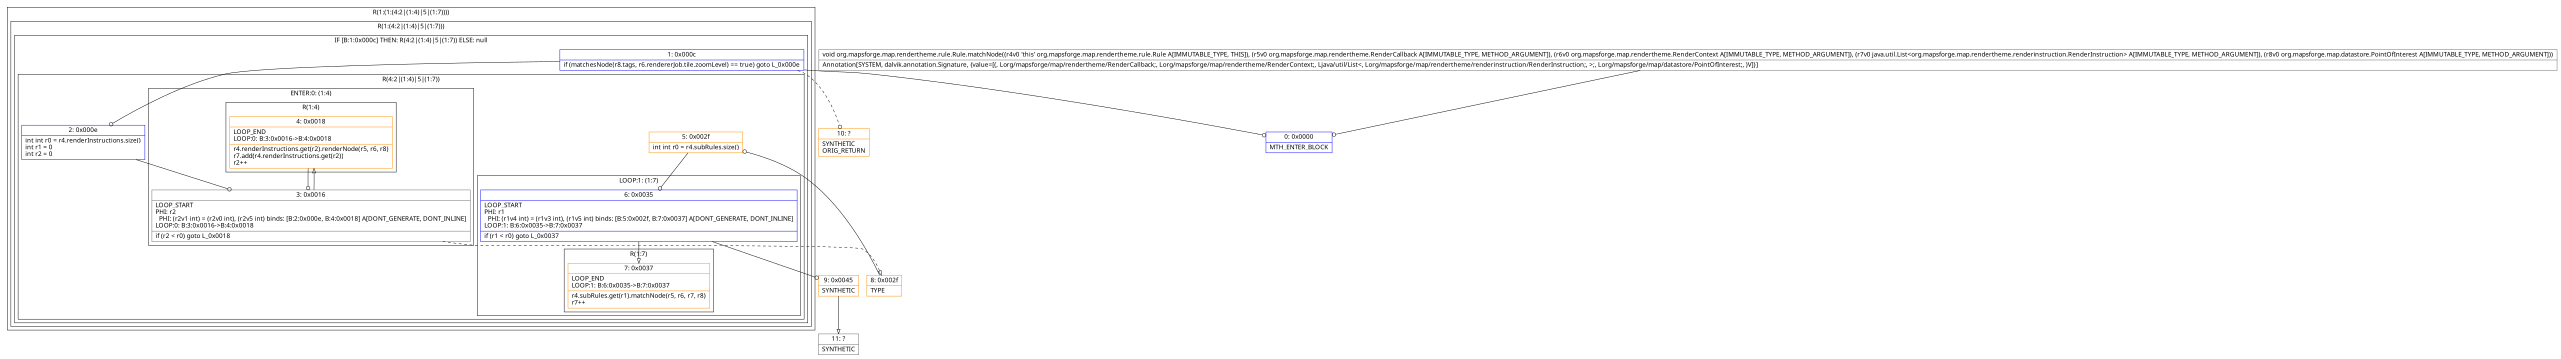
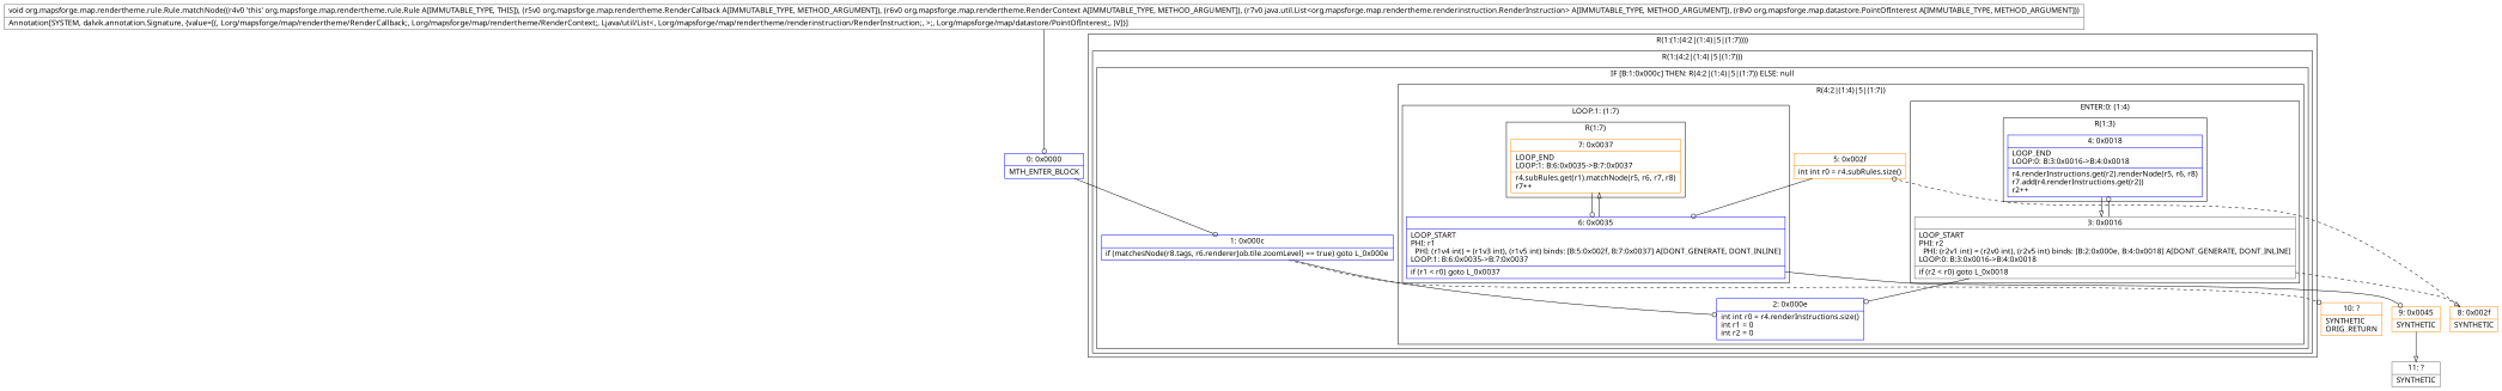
  digraph {
    fontname="Noto Sans"
    node [color=blue fontname="Noto Sans" shape=record]
    edge [arrowhead=odot fontname="Noto Sans"]
-   n1 [color=darkorange label="{4\:\ 0x0018|LOOP_END\lLOOP:0: B:3:0x0016\-\>B:4:0x0018\l|r4.renderInstructions.get(r2).renderNode(r5, r6, r8)\lr7.add(r4.renderInstructions.get(r2))\lr2++\l}"]
+   n1 [label="{4\:\ 0x0018|LOOP_END\lLOOP:0: B:3:0x0016\-\>B:4:0x0018\l|r4.renderInstructions.get(r2).renderNode(r5, r6, r8)\lr7.add(r4.renderInstructions.get(r2))\lr2++\l}"]
    n2 [color=gray40 label="{3\:\ 0x0016|LOOP_START\lPHI: r2 \l  PHI: (r2v1 int) = (r2v0 int), (r2v5 int) binds: [B:2:0x000e, B:4:0x0018] A[DONT_GENERATE, DONT_INLINE]\lLOOP:0: B:3:0x0016\-\>B:4:0x0018\l|if (r2 \< r0) goto L_0x0018\l}"]
    n3 [color=darkorange label="{7\:\ 0x0037|LOOP_END\lLOOP:1: B:6:0x0035\-\>B:7:0x0037\l|r4.subRules.get(r1).matchNode(r5, r6, r7, r8)\lr7++\l}"]
    n4 [label="{6\:\ 0x0035|LOOP_START\lPHI: r1 \l  PHI: (r1v4 int) = (r1v3 int), (r1v5 int) binds: [B:5:0x002f, B:7:0x0037] A[DONT_GENERATE, DONT_INLINE]\lLOOP:1: B:6:0x0035\-\>B:7:0x0037\l|if (r1 \< r0) goto L_0x0037\l}"]
    n5 [label="{2\:\ 0x000e|int int r0 = r4.renderInstructions.size()\lint r1 = 0\lint r2 = 0\l}"]
    n6 [color=darkorange label="{5\:\ 0x002f|int int r0 = r4.subRules.size()\l}"]
    n7 [label="{1\:\ 0x000c|if (matchesNode(r8.tags, r6.rendererJob.tile.zoomLevel) == true) goto L_0x000e\l}"]
-   n8 [color=darkorange label="{8\:\ 0x002f|TYPE\l}"]
+   n8 [color=darkorange label="{8\:\ 0x002f|SYNTHETIC\l}"]
    n9 [color=darkorange label="{9\:\ 0x0045|SYNTHETIC\l}"]
    n10 [color=darkorange label="{10\:\ ?|SYNTHETIC\lORIG_RETURN\l}"]
    n11 [color=gray40 label="{11\:\ ?|SYNTHETIC\l}"]
    n12 [label="{0\:\ 0x0000|MTH_ENTER_BLOCK\l}"]
    n13 [color=gray40 label="{void org.mapsforge.map.rendertheme.rule.Rule.matchNode((r4v0 'this' org.mapsforge.map.rendertheme.rule.Rule A[IMMUTABLE_TYPE, THIS]), (r5v0 org.mapsforge.map.rendertheme.RenderCallback A[IMMUTABLE_TYPE, METHOD_ARGUMENT]), (r6v0 org.mapsforge.map.rendertheme.RenderContext A[IMMUTABLE_TYPE, METHOD_ARGUMENT]), (r7v0 java.util.List\<org.mapsforge.map.rendertheme.renderinstruction.RenderInstruction\> A[IMMUTABLE_TYPE, METHOD_ARGUMENT]), (r8v0 org.mapsforge.map.datastore.PointOfInterest A[IMMUTABLE_TYPE, METHOD_ARGUMENT]))  | Annotation[SYSTEM, dalvik.annotation.Signature, \{value=[(, Lorg\/mapsforge\/map\/rendertheme\/RenderCallback;, Lorg\/mapsforge\/map\/rendertheme\/RenderContext;, Ljava\/util\/List\<, Lorg\/mapsforge\/map\/rendertheme\/renderinstruction\/RenderInstruction;, \>;, Lorg\/mapsforge\/map\/datastore\/PointOfInterest;, )V]\}]\l}"]
    subgraph cluster_1 {
      label="R(1:(1:(4:2|(1:4)|5|(1:7))))"
      subgraph cluster_2 {
        label="R(1:(4:2|(1:4)|5|(1:7)))"
        subgraph cluster_3 {
          label="IF [B:1:0x000c] THEN: R(4:2|(1:4)|5|(1:7)) ELSE: null"
          n7
          subgraph cluster_4 {
            label="R(4:2|(1:4)|5|(1:7))"
            n5
            n6
            subgraph cluster_5 {
              label="ENTER:0: (1:4)"
              n2
              subgraph cluster_6 {
-               label="R(1:4)"
+               label="R(1:3)"
                n1
              }
            }
            subgraph cluster_7 {
              label="LOOP:1: (1:7)"
              n4
              subgraph cluster_8 {
                label="R(1:7)"
                n3
              }
            }
          }
        }
      }
    }
-   n1 -> n2
-   n2 -> n1 [arrowhead=onormal]
+   n1 -> n2 [arrowhead=onormal]
+   n2 -> n1
    n2 -> n8 [arrowhead=onormal style=dashed]
+   n3 -> n4
    n4 -> n3 [arrowhead=onormal]
    n4 -> n9 [style=solid]
-   n5 -> n2
+   n2 -> n5
    n6 -> n4
    n7 -> n5
    n7 -> n10 [style=dashed]
-   n8 -> n6
+   n8 -> n6 [style=dashed]
    n9 -> n11 [arrowhead=onormal]
-   n7 -> n12
+   n12 -> n7
    n13 -> n12
  }
